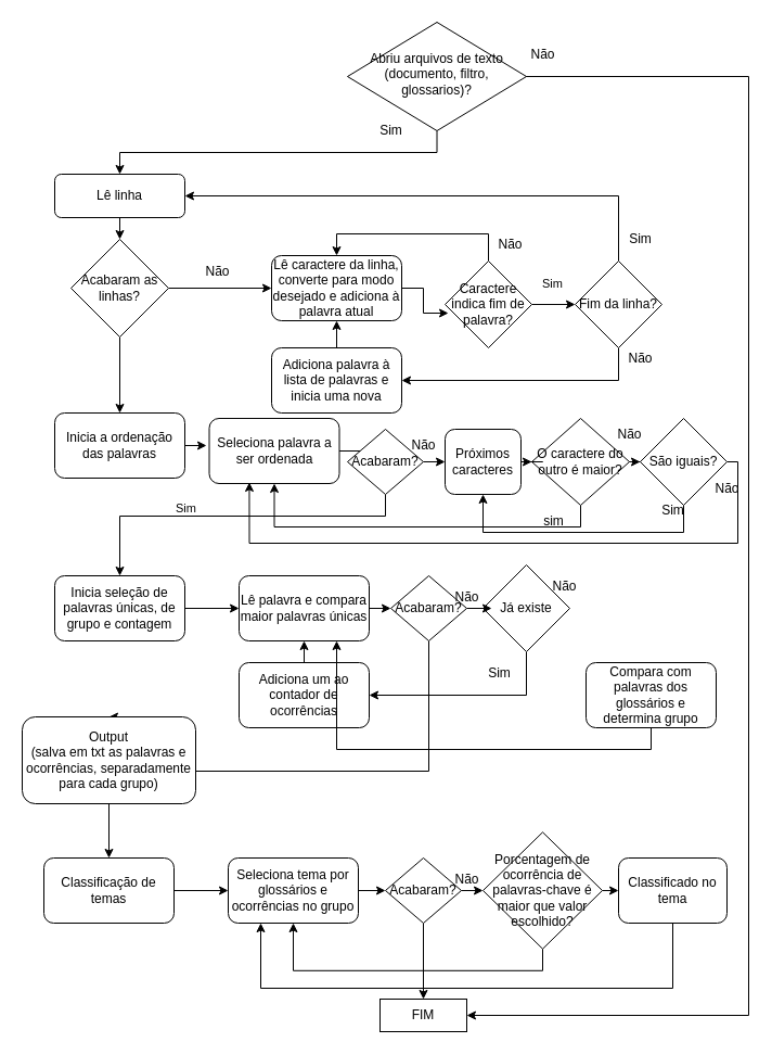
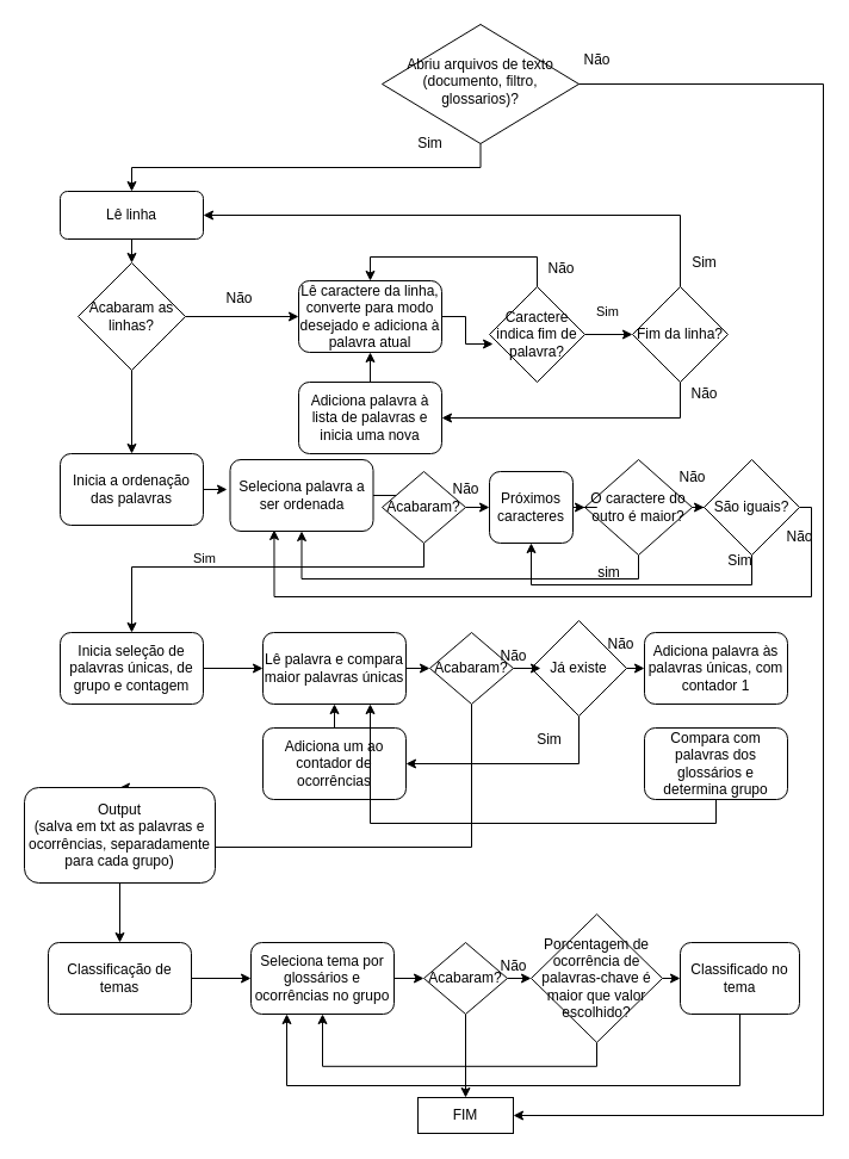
  <mxCell id="0" />
  <mxCell id="1" parent="0" />
  <mxCell id="2" style="edgeStyle=orthogonalEdgeStyle;rounded=0;orthogonalLoop=1;jettySize=auto;html=1;exitX=0.5;exitY=1;exitDx=0;exitDy=0;entryX=0.5;entryY=0;entryDx=0;entryDy=0;" edge="1" parent="1" source="4" target="6"><mxGeometry relative="1" as="geometry" /></mxCell>
  <mxCell id="3" style="edgeStyle=orthogonalEdgeStyle;rounded=0;orthogonalLoop=1;jettySize=auto;html=1;exitX=0.5;exitY=0;exitDx=0;exitDy=0;entryX=1;entryY=0.5;entryDx=0;entryDy=0;strokeWidth=1;" edge="1" parent="1" source="4" target="81"><mxGeometry relative="1" as="geometry"><Array as="points"><mxPoint x="403" y="70" /><mxPoint x="690" y="70" /><mxPoint x="690" y="935" /></Array></mxGeometry></mxCell>
  <mxCell id="4" value="Abriu arquivos de texto&lt;br&gt;(documento, filtro, glossarios)?" style="rhombus;whiteSpace=wrap;html=1;shadow=0;fontFamily=Helvetica;fontSize=12;align=center;strokeWidth=1;spacing=6;spacingTop=-4;" parent="1" vertex="1"><mxGeometry x="320" y="20" width="165" height="100" as="geometry" /></mxCell>
  <mxCell id="5" style="edgeStyle=orthogonalEdgeStyle;rounded=0;orthogonalLoop=1;jettySize=auto;html=1;exitX=0.5;exitY=1;exitDx=0;exitDy=0;entryX=0.5;entryY=0;entryDx=0;entryDy=0;" edge="1" parent="1" source="6" target="9"><mxGeometry relative="1" as="geometry" /></mxCell>
  <mxCell id="6" value="Lê linha" style="rounded=1;whiteSpace=wrap;html=1;fontSize=12;glass=0;strokeWidth=1;shadow=0;" parent="1" vertex="1"><mxGeometry x="50" y="160" width="120" height="40" as="geometry" /></mxCell>
  <mxCell id="7" style="edgeStyle=orthogonalEdgeStyle;rounded=0;orthogonalLoop=1;jettySize=auto;html=1;exitX=1;exitY=0.5;exitDx=0;exitDy=0;entryX=0;entryY=0.5;entryDx=0;entryDy=0;" edge="1" parent="1" source="9" target="11"><mxGeometry relative="1" as="geometry" /></mxCell>
  <mxCell id="8" value="" style="edgeStyle=orthogonalEdgeStyle;rounded=0;orthogonalLoop=1;jettySize=auto;html=1;" edge="1" parent="1" source="9" target="28"><mxGeometry relative="1" as="geometry" /></mxCell>
  <mxCell id="9" value="Acabaram as linhas?" style="rhombus;whiteSpace=wrap;html=1;" vertex="1" parent="1"><mxGeometry x="65" y="220" width="90" height="90" as="geometry" /></mxCell>
  <mxCell id="10" style="edgeStyle=orthogonalEdgeStyle;rounded=0;orthogonalLoop=1;jettySize=auto;html=1;exitX=1;exitY=0.5;exitDx=0;exitDy=0;entryX=0.038;entryY=0.6;entryDx=0;entryDy=0;entryPerimeter=0;" edge="1" parent="1" source="11" target="18"><mxGeometry relative="1" as="geometry" /></mxCell>
  <mxCell id="11" value="Lê caractere da linha, converte para modo desejado e&amp;nbsp;adiciona à palavra atual" style="rounded=1;whiteSpace=wrap;html=1;" vertex="1" parent="1"><mxGeometry x="250" y="235" width="120" height="60" as="geometry" /></mxCell>
  <mxCell id="12" value="Não" style="text;html=1;align=center;verticalAlign=middle;resizable=0;points=[];autosize=1;strokeColor=none;" vertex="1" parent="1"><mxGeometry x="180" y="240" width="40" height="20" as="geometry" /></mxCell>
  <mxCell id="13" value="Não" style="text;html=1;align=center;verticalAlign=middle;resizable=0;points=[];autosize=1;strokeColor=none;" vertex="1" parent="1"><mxGeometry x="480" y="40" width="40" height="20" as="geometry" /></mxCell>
  <mxCell id="14" value="Sim" style="text;html=1;align=center;verticalAlign=middle;resizable=0;points=[];autosize=1;strokeColor=none;" vertex="1" parent="1"><mxGeometry x="340" y="110" width="40" height="20" as="geometry" /></mxCell>
  <mxCell id="15" style="edgeStyle=orthogonalEdgeStyle;rounded=0;orthogonalLoop=1;jettySize=auto;html=1;entryX=0.5;entryY=0;entryDx=0;entryDy=0;" edge="1" parent="1" source="18" target="11"><mxGeometry relative="1" as="geometry"><Array as="points"><mxPoint x="450" y="215" /><mxPoint x="310" y="215" /></Array></mxGeometry></mxCell>
  <mxCell id="16" value="" style="edgeStyle=orthogonalEdgeStyle;rounded=0;orthogonalLoop=1;jettySize=auto;html=1;" edge="1" parent="1" source="18" target="22"><mxGeometry relative="1" as="geometry" /></mxCell>
  <mxCell id="17" value="Sim" style="edgeLabel;html=1;align=center;verticalAlign=middle;resizable=0;points=[];" vertex="1" connectable="0" parent="16"><mxGeometry x="-0.1" y="20" relative="1" as="geometry"><mxPoint as="offset" /></mxGeometry></mxCell>
  <mxCell id="18" value="Caractere indica fim de palavra?" style="rhombus;whiteSpace=wrap;html=1;" vertex="1" parent="1"><mxGeometry x="410" y="240" width="80" height="80" as="geometry" /></mxCell>
  <mxCell id="19" value="Não" style="text;html=1;align=center;verticalAlign=middle;resizable=0;points=[];autosize=1;strokeColor=none;" vertex="1" parent="1"><mxGeometry x="450" y="215" width="40" height="20" as="geometry" /></mxCell>
  <mxCell id="20" style="edgeStyle=orthogonalEdgeStyle;rounded=0;orthogonalLoop=1;jettySize=auto;html=1;entryX=1;entryY=0.5;entryDx=0;entryDy=0;" edge="1" parent="1" source="22" target="6"><mxGeometry relative="1" as="geometry"><mxPoint x="570" y="180" as="targetPoint" /><Array as="points"><mxPoint x="570" y="180" /></Array></mxGeometry></mxCell>
  <mxCell id="21" style="edgeStyle=orthogonalEdgeStyle;rounded=0;orthogonalLoop=1;jettySize=auto;html=1;exitX=0.5;exitY=1;exitDx=0;exitDy=0;entryX=1;entryY=0.5;entryDx=0;entryDy=0;" edge="1" parent="1" source="22" target="25"><mxGeometry relative="1" as="geometry" /></mxCell>
  <mxCell id="22" value="Fim da linha?" style="rhombus;whiteSpace=wrap;html=1;" vertex="1" parent="1"><mxGeometry x="530" y="240" width="80" height="80" as="geometry" /></mxCell>
  <mxCell id="23" value="Sim" style="text;html=1;align=center;verticalAlign=middle;resizable=0;points=[];autosize=1;strokeColor=none;" vertex="1" parent="1"><mxGeometry x="570" y="210" width="40" height="20" as="geometry" /></mxCell>
  <mxCell id="24" style="edgeStyle=orthogonalEdgeStyle;rounded=0;orthogonalLoop=1;jettySize=auto;html=1;exitX=0.5;exitY=0;exitDx=0;exitDy=0;entryX=0.5;entryY=1;entryDx=0;entryDy=0;" edge="1" parent="1" source="25" target="11"><mxGeometry relative="1" as="geometry" /></mxCell>
  <mxCell id="25" value="Adiciona palavra à lista de palavras e inicia uma nova" style="rounded=1;whiteSpace=wrap;html=1;" vertex="1" parent="1"><mxGeometry x="250" y="320" width="120" height="60" as="geometry" /></mxCell>
  <mxCell id="26" value="Não" style="text;html=1;align=center;verticalAlign=middle;resizable=0;points=[];autosize=1;strokeColor=none;" vertex="1" parent="1"><mxGeometry x="570" y="320" width="40" height="20" as="geometry" /></mxCell>
  <mxCell id="27" style="edgeStyle=orthogonalEdgeStyle;rounded=0;orthogonalLoop=1;jettySize=auto;html=1;exitX=1;exitY=0.5;exitDx=0;exitDy=0;" edge="1" parent="1" source="28"><mxGeometry relative="1" as="geometry"><mxPoint x="190" y="410" as="targetPoint" /></mxGeometry></mxCell>
  <mxCell id="28" value="Inicia a ordenação das palavras" style="rounded=1;whiteSpace=wrap;html=1;" vertex="1" parent="1"><mxGeometry x="50" y="380" width="120" height="60" as="geometry" /></mxCell>
  <mxCell id="29" style="edgeStyle=orthogonalEdgeStyle;rounded=0;orthogonalLoop=1;jettySize=auto;html=1;exitX=1;exitY=0.5;exitDx=0;exitDy=0;" edge="1" parent="1" source="30" target="39"><mxGeometry relative="1" as="geometry" /></mxCell>
  <mxCell id="30" value="Seleciona palavra a ser ordenada" style="rounded=1;whiteSpace=wrap;html=1;" vertex="1" parent="1"><mxGeometry x="192.5" y="385" width="120" height="60" as="geometry" /></mxCell>
  <mxCell id="31" value="" style="edgeStyle=orthogonalEdgeStyle;rounded=0;orthogonalLoop=1;jettySize=auto;html=1;" edge="1" parent="1" source="33" target="42"><mxGeometry relative="1" as="geometry" /></mxCell>
  <mxCell id="32" style="edgeStyle=orthogonalEdgeStyle;rounded=0;orthogonalLoop=1;jettySize=auto;html=1;entryX=0.5;entryY=1;entryDx=0;entryDy=0;" edge="1" parent="1" source="33" target="30"><mxGeometry relative="1" as="geometry"><Array as="points"><mxPoint x="535" y="485" /><mxPoint x="253" y="485" /></Array></mxGeometry></mxCell>
  <mxCell id="33" value="O caractere do outro é maior?" style="rhombus;whiteSpace=wrap;html=1;" vertex="1" parent="1"><mxGeometry x="490" y="385" width="90" height="80" as="geometry" /></mxCell>
  <mxCell id="34" style="edgeStyle=orthogonalEdgeStyle;rounded=0;orthogonalLoop=1;jettySize=auto;html=1;exitX=1;exitY=0.5;exitDx=0;exitDy=0;" edge="1" parent="1" source="35" target="33"><mxGeometry relative="1" as="geometry" /></mxCell>
  <mxCell id="35" value="Próximos caracteres" style="rounded=1;whiteSpace=wrap;html=1;" vertex="1" parent="1"><mxGeometry x="410" y="395" width="70" height="60" as="geometry" /></mxCell>
  <mxCell id="36" style="edgeStyle=orthogonalEdgeStyle;rounded=0;orthogonalLoop=1;jettySize=auto;html=1;exitX=0.5;exitY=1;exitDx=0;exitDy=0;entryX=0.5;entryY=0;entryDx=0;entryDy=0;" edge="1" parent="1" source="39" target="49"><mxGeometry relative="1" as="geometry"><mxPoint x="110" y="490" as="targetPoint" /><Array as="points"><mxPoint x="355" y="475" /><mxPoint x="110" y="475" /></Array></mxGeometry></mxCell>
  <mxCell id="37" value="Sim" style="edgeLabel;html=1;align=center;verticalAlign=middle;resizable=0;points=[];" vertex="1" connectable="0" parent="36"><mxGeometry x="0.279" y="-8" relative="1" as="geometry"><mxPoint as="offset" /></mxGeometry></mxCell>
  <mxCell id="38" style="edgeStyle=orthogonalEdgeStyle;rounded=0;orthogonalLoop=1;jettySize=auto;html=1;exitX=1;exitY=0.5;exitDx=0;exitDy=0;entryX=0;entryY=0.5;entryDx=0;entryDy=0;" edge="1" parent="1" source="39" target="35"><mxGeometry relative="1" as="geometry" /></mxCell>
  <mxCell id="39" value="Acabaram?" style="rhombus;whiteSpace=wrap;html=1;" vertex="1" parent="1"><mxGeometry x="320" y="395" width="70" height="60" as="geometry" /></mxCell>
  <mxCell id="40" style="edgeStyle=orthogonalEdgeStyle;rounded=0;orthogonalLoop=1;jettySize=auto;html=1;exitX=0.5;exitY=1;exitDx=0;exitDy=0;entryX=0.5;entryY=1;entryDx=0;entryDy=0;" edge="1" parent="1" source="42" target="35"><mxGeometry relative="1" as="geometry"><Array as="points"><mxPoint x="630" y="490" /><mxPoint x="445" y="490" /></Array></mxGeometry></mxCell>
  <mxCell id="41" style="edgeStyle=orthogonalEdgeStyle;rounded=0;orthogonalLoop=1;jettySize=auto;html=1;exitX=1;exitY=0.5;exitDx=0;exitDy=0;entryX=0.308;entryY=0.983;entryDx=0;entryDy=0;entryPerimeter=0;" edge="1" parent="1" source="42" target="30"><mxGeometry relative="1" as="geometry"><Array as="points"><mxPoint x="680" y="425" /><mxPoint x="680" y="500" /><mxPoint x="230" y="500" /></Array></mxGeometry></mxCell>
  <mxCell id="42" value="São iguais?" style="rhombus;whiteSpace=wrap;html=1;" vertex="1" parent="1"><mxGeometry x="590" y="385" width="80" height="80" as="geometry" /></mxCell>
  <mxCell id="43" value="Não" style="text;html=1;align=center;verticalAlign=middle;resizable=0;points=[];autosize=1;strokeColor=none;" vertex="1" parent="1"><mxGeometry x="560" y="390" width="40" height="20" as="geometry" /></mxCell>
  <mxCell id="44" value="sim" style="text;html=1;align=center;verticalAlign=middle;resizable=0;points=[];autosize=1;strokeColor=none;" vertex="1" parent="1"><mxGeometry x="495" y="470" width="30" height="20" as="geometry" /></mxCell>
  <mxCell id="45" value="Sim" style="text;html=1;align=center;verticalAlign=middle;resizable=0;points=[];autosize=1;strokeColor=none;" vertex="1" parent="1"><mxGeometry x="600" y="460" width="40" height="20" as="geometry" /></mxCell>
  <mxCell id="46" value="Não" style="text;html=1;align=center;verticalAlign=middle;resizable=0;points=[];autosize=1;strokeColor=none;" vertex="1" parent="1"><mxGeometry x="650" y="440" width="40" height="20" as="geometry" /></mxCell>
  <mxCell id="47" value="Não" style="text;html=1;align=center;verticalAlign=middle;resizable=0;points=[];autosize=1;strokeColor=none;" vertex="1" parent="1"><mxGeometry x="370" y="400" width="40" height="20" as="geometry" /></mxCell>
  <mxCell id="48" style="edgeStyle=orthogonalEdgeStyle;rounded=0;orthogonalLoop=1;jettySize=auto;html=1;exitX=1;exitY=0.5;exitDx=0;exitDy=0;entryX=0;entryY=0.5;entryDx=0;entryDy=0;" edge="1" parent="1" source="49" target="51"><mxGeometry relative="1" as="geometry" /></mxCell>
  <mxCell id="49" value="Inicia seleção de palavras únicas, de grupo e contagem" style="rounded=1;whiteSpace=wrap;html=1;" vertex="1" parent="1"><mxGeometry x="50" y="530" width="120" height="60" as="geometry" /></mxCell>
  <mxCell id="50" style="edgeStyle=orthogonalEdgeStyle;rounded=0;orthogonalLoop=1;jettySize=auto;html=1;exitX=1;exitY=0.5;exitDx=0;exitDy=0;entryX=0;entryY=0.5;entryDx=0;entryDy=0;" edge="1" parent="1" source="51" target="59"><mxGeometry relative="1" as="geometry" /></mxCell>
  <mxCell id="51" value="Lê palavra e compara maior palavras únicas" style="rounded=1;whiteSpace=wrap;html=1;" vertex="1" parent="1"><mxGeometry x="220" y="530" width="120" height="60" as="geometry" /></mxCell>
  <mxCell id="52" style="edgeStyle=orthogonalEdgeStyle;rounded=0;orthogonalLoop=1;jettySize=auto;html=1;exitX=0.5;exitY=1;exitDx=0;exitDy=0;entryX=1;entryY=0.5;entryDx=0;entryDy=0;" edge="1" parent="1" source="54" target="56"><mxGeometry relative="1" as="geometry" /></mxCell>
+ <mxCell id="53" style="edgeStyle=orthogonalEdgeStyle;rounded=0;orthogonalLoop=1;jettySize=auto;html=1;exitX=1;exitY=0.5;exitDx=0;exitDy=0;entryX=0;entryY=0.5;entryDx=0;entryDy=0;" edge="1" parent="1" source="54" target="62"><mxGeometry relative="1" as="geometry" /></mxCell>
  <mxCell id="54" value="Já existe" style="rhombus;whiteSpace=wrap;html=1;" vertex="1" parent="1"><mxGeometry x="445" y="520" width="80" height="80" as="geometry" /></mxCell>
  <mxCell id="55" style="edgeStyle=orthogonalEdgeStyle;rounded=0;orthogonalLoop=1;jettySize=auto;html=1;exitX=0.5;exitY=0;exitDx=0;exitDy=0;entryX=0.5;entryY=1;entryDx=0;entryDy=0;" edge="1" parent="1" source="56" target="51"><mxGeometry relative="1" as="geometry" /></mxCell>
  <mxCell id="56" value="Adiciona um ao contador de ocorrências" style="rounded=1;whiteSpace=wrap;html=1;" vertex="1" parent="1"><mxGeometry x="220" y="610" width="120" height="60" as="geometry" /></mxCell>
  <mxCell id="57" style="edgeStyle=orthogonalEdgeStyle;rounded=0;orthogonalLoop=1;jettySize=auto;html=1;exitX=0.5;exitY=1;exitDx=0;exitDy=0;entryX=0.5;entryY=0;entryDx=0;entryDy=0;" edge="1" parent="1" source="59" target="67"><mxGeometry relative="1" as="geometry"><mxPoint x="110" y="640" as="targetPoint" /><Array as="points"><mxPoint x="395" y="710" /><mxPoint x="110" y="710" /></Array></mxGeometry></mxCell>
  <mxCell id="58" style="edgeStyle=orthogonalEdgeStyle;rounded=0;orthogonalLoop=1;jettySize=auto;html=1;exitX=1;exitY=0.5;exitDx=0;exitDy=0;entryX=0.1;entryY=0.488;entryDx=0;entryDy=0;entryPerimeter=0;" edge="1" parent="1" source="59" target="54"><mxGeometry relative="1" as="geometry" /></mxCell>
  <mxCell id="59" value="Acabaram?" style="rhombus;whiteSpace=wrap;html=1;" vertex="1" parent="1"><mxGeometry x="360" y="530" width="70" height="60" as="geometry" /></mxCell>
  <mxCell id="60" value="Não" style="text;html=1;align=center;verticalAlign=middle;resizable=0;points=[];autosize=1;strokeColor=none;" vertex="1" parent="1"><mxGeometry x="410" y="540" width="40" height="20" as="geometry" /></mxCell>
  <mxCell id="61" value="Sim" style="text;html=1;align=center;verticalAlign=middle;resizable=0;points=[];autosize=1;strokeColor=none;" vertex="1" parent="1"><mxGeometry x="440" y="610" width="40" height="20" as="geometry" /></mxCell>
+ <mxCell id="62" value="Adiciona palavra às palavras únicas, com contador 1" style="rounded=1;whiteSpace=wrap;html=1;" vertex="1" parent="1"><mxGeometry x="540" y="530" width="120" height="60" as="geometry" /></mxCell>
  <mxCell id="63" style="edgeStyle=orthogonalEdgeStyle;rounded=0;orthogonalLoop=1;jettySize=auto;html=1;exitX=0.5;exitY=1;exitDx=0;exitDy=0;entryX=0.75;entryY=1;entryDx=0;entryDy=0;" edge="1" parent="1" source="64" target="51"><mxGeometry relative="1" as="geometry" /></mxCell>
  <mxCell id="64" value="Compara com palavras dos glossários e determina grupo" style="rounded=1;whiteSpace=wrap;html=1;" vertex="1" parent="1"><mxGeometry x="540" y="610" width="120" height="60" as="geometry" /></mxCell>
  <mxCell id="65" value="Não" style="text;html=1;align=center;verticalAlign=middle;resizable=0;points=[];autosize=1;strokeColor=none;" vertex="1" parent="1"><mxGeometry x="500" y="530" width="40" height="20" as="geometry" /></mxCell>
  <mxCell id="66" style="edgeStyle=orthogonalEdgeStyle;rounded=0;orthogonalLoop=1;jettySize=auto;html=1;exitX=0.5;exitY=1;exitDx=0;exitDy=0;entryX=0.5;entryY=0;entryDx=0;entryDy=0;" edge="1" parent="1" source="67" target="69"><mxGeometry relative="1" as="geometry"><mxPoint x="100" y="780" as="targetPoint" /></mxGeometry></mxCell>
  <mxCell id="67" value="Output&lt;br&gt;(salva em txt as palavras e ocorrências, separadamente para cada grupo)" style="rounded=1;whiteSpace=wrap;html=1;" vertex="1" parent="1"><mxGeometry x="20" y="660" width="160" height="80" as="geometry" /></mxCell>
  <mxCell id="68" style="edgeStyle=orthogonalEdgeStyle;rounded=0;orthogonalLoop=1;jettySize=auto;html=1;exitX=1;exitY=0.5;exitDx=0;exitDy=0;entryX=0;entryY=0.5;entryDx=0;entryDy=0;" edge="1" parent="1" source="69" target="71"><mxGeometry relative="1" as="geometry" /></mxCell>
  <mxCell id="69" value="Classificação de temas" style="rounded=1;whiteSpace=wrap;html=1;" vertex="1" parent="1"><mxGeometry x="40" y="790" width="120" height="60" as="geometry" /></mxCell>
  <mxCell id="70" style="edgeStyle=orthogonalEdgeStyle;rounded=0;orthogonalLoop=1;jettySize=auto;html=1;exitX=1;exitY=0.5;exitDx=0;exitDy=0;entryX=0;entryY=0.5;entryDx=0;entryDy=0;" edge="1" parent="1" source="71" target="79"><mxGeometry relative="1" as="geometry" /></mxCell>
  <mxCell id="71" value="Seleciona tema por glossários e ocorrências no grupo" style="rounded=1;whiteSpace=wrap;html=1;" vertex="1" parent="1"><mxGeometry x="210" y="790" width="120" height="60" as="geometry" /></mxCell>
  <mxCell id="72" style="edgeStyle=orthogonalEdgeStyle;rounded=0;orthogonalLoop=1;jettySize=auto;html=1;exitX=0.5;exitY=1;exitDx=0;exitDy=0;entryX=0.5;entryY=1;entryDx=0;entryDy=0;" edge="1" parent="1" source="74" target="71"><mxGeometry relative="1" as="geometry" /></mxCell>
  <mxCell id="73" style="edgeStyle=orthogonalEdgeStyle;rounded=0;orthogonalLoop=1;jettySize=auto;html=1;exitX=1;exitY=0.5;exitDx=0;exitDy=0;entryX=0;entryY=0.5;entryDx=0;entryDy=0;" edge="1" parent="1" source="74" target="76"><mxGeometry relative="1" as="geometry"><mxPoint x="510" y="820" as="targetPoint" /></mxGeometry></mxCell>
  <mxCell id="74" value="Porcentagem de ocorrência de palavras-chave é maior que valor escolhido?" style="rhombus;whiteSpace=wrap;html=1;" vertex="1" parent="1"><mxGeometry x="445" y="766.25" width="110" height="107.5" as="geometry" /></mxCell>
  <mxCell id="75" style="edgeStyle=orthogonalEdgeStyle;rounded=0;orthogonalLoop=1;jettySize=auto;html=1;entryX=0.25;entryY=1;entryDx=0;entryDy=0;" edge="1" parent="1" source="76" target="71"><mxGeometry relative="1" as="geometry"><Array as="points"><mxPoint x="620" y="910" /><mxPoint x="240" y="910" /></Array></mxGeometry></mxCell>
  <mxCell id="76" value="Classificado no tema&lt;br&gt;" style="rounded=1;whiteSpace=wrap;html=1;" vertex="1" parent="1"><mxGeometry x="570" y="790" width="100" height="60" as="geometry" /></mxCell>
  <mxCell id="77" style="edgeStyle=orthogonalEdgeStyle;rounded=0;orthogonalLoop=1;jettySize=auto;html=1;exitX=1;exitY=0.5;exitDx=0;exitDy=0;entryX=0;entryY=0.5;entryDx=0;entryDy=0;" edge="1" parent="1" source="79" target="74"><mxGeometry relative="1" as="geometry" /></mxCell>
  <mxCell id="78" style="edgeStyle=orthogonalEdgeStyle;rounded=0;orthogonalLoop=1;jettySize=auto;html=1;exitX=0.5;exitY=1;exitDx=0;exitDy=0;" edge="1" parent="1" source="79" target="81"><mxGeometry relative="1" as="geometry"><mxPoint x="390" y="930" as="targetPoint" /></mxGeometry></mxCell>
  <mxCell id="79" value="Acabaram?" style="rhombus;whiteSpace=wrap;html=1;" vertex="1" parent="1"><mxGeometry x="355" y="790" width="70" height="60" as="geometry" /></mxCell>
  <mxCell id="80" value="Não" style="text;html=1;align=center;verticalAlign=middle;resizable=0;points=[];autosize=1;strokeColor=none;" vertex="1" parent="1"><mxGeometry x="410" y="800" width="40" height="20" as="geometry" /></mxCell>
  <mxCell id="81" value="FIM" style="rounded=0;whiteSpace=wrap;html=1;" vertex="1" parent="1"><mxGeometry x="350" y="920" width="80" height="30" as="geometry" /></mxCell>
